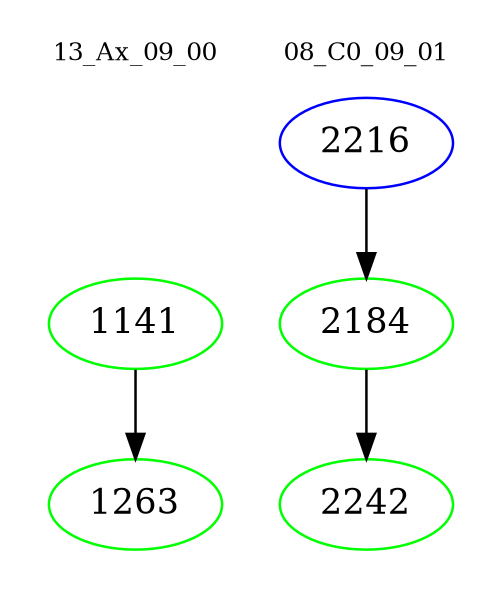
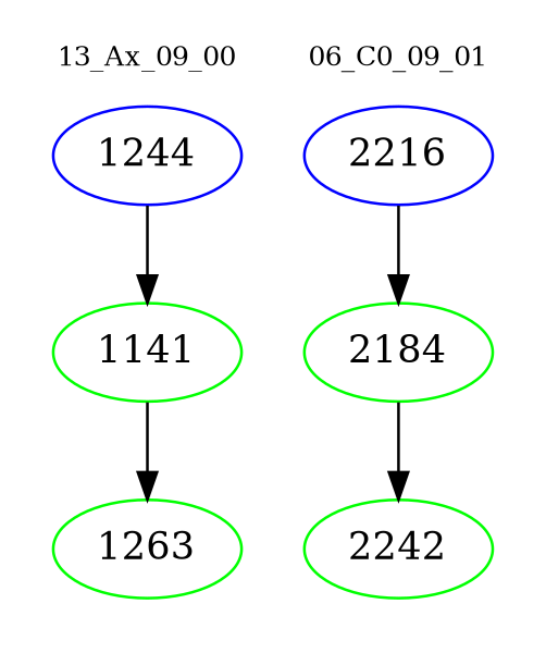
  digraph {
    node [color=green]
    edge [color=black]
+   n1 [color=blue label=1244]
    n2 [label=1141]
    n3 [label=1263]
    n4 [color=blue label=2216]
    n5 [label=2184]
    n6 [label=2242]
    subgraph cluster_1 {
      color=white
      fontsize=10
      label="13_Ax_09_00"
+     n1
      n2
      n3
    }
    subgraph cluster_2 {
      color=white
      fontsize=10
-     label="08_C0_09_01"
+     label="06_C0_09_01"
      n4
      n5
      n6
    }
+   n1 -> n2
    n2 -> n3
    n4 -> n5
    n5 -> n6
  }
